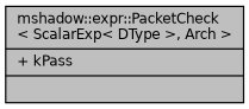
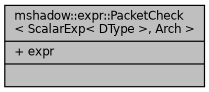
  digraph {
-   n1 [color=black fillcolor=grey75 fontcolor=black fontname=Helvetica fontsize=10 height=0.2 label="{mshadow::expr::PacketCheck\l\< ScalarExp\< DType \>, Arch \>\n|+ kPass\l|}" shape=record style=filled width=0.4]
+   n1 [color=black fillcolor=grey75 fontcolor=black fontname=Helvetica fontsize=10 height=0.2 label="{mshadow::expr::PacketCheck\l\< ScalarExp\< DType \>, Arch \>\n|+ expr\l|}" shape=record style=filled width=0.4]
  }
